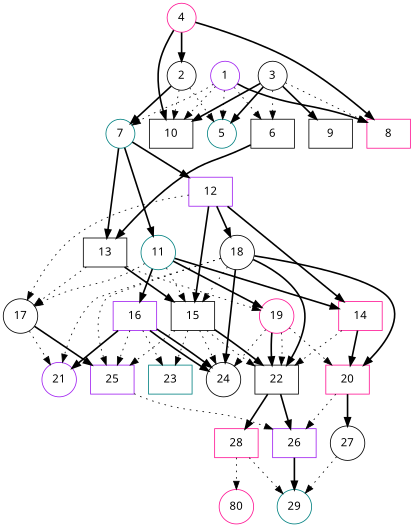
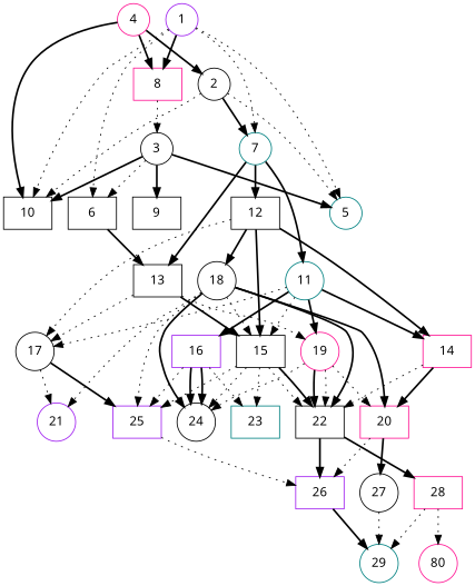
  digraph {
    fontname="Noto Sans"
    node [alpha=0.06 color=black fontname="Noto Sans" shape=circle]
    edge [fontname="Noto Sans" style=bold]
    1 [alpha=0.12 color=purple expect_size=26304512]
    5 [alpha=0.07 color=teal expect_size=27553792]
    6 [alpha=0.14 expect_size=30539776 shape=box]
    7 [alpha=0.05 color=teal expect_size=12811264]
    8 [alpha=0.01 color=deeppink expect_size=39871488 shape=box]
    10 [alpha=0.03 expect_size=48072704 shape=box]
    13 [alpha=0.01 expect_size=18375680 shape=box]
    11 [color=teal expect_size=21968896]
-   12 [alpha=0.03 color=purple expect_size=49229824 shape=box]
+   12 [alpha=0.03 expect_size=49229824 shape=box]
    15 [expect_size=38943744 shape=box]
    17 [alpha=0.04 expect_size=42686464]
    19 [alpha=0.08 color=deeppink expect_size=8697856]
    14 [alpha=0.20 color=deeppink expect_size=25806848 shape=box]
    16 [alpha=0.11 color=purple expect_size=9122816 shape=box]
    18 [alpha=0.07 expect_size=6384640]
    2 [alpha=0.07 expect_size=37733376]
    3 [alpha=0.03 expect_size=9577472]
    9 [alpha=0.01 expect_size=50014208 shape=box]
    4 [color=deeppink expect_size=23019520]
    22 [alpha=0.15 expect_size=33536000 shape=box]
    23 [alpha=0.18 color=teal expect_size=39642112 shape=box]
    24 [alpha=0.09 expect_size=41371648]
    25 [alpha=0.09 color=purple expect_size=40726528 shape=box]
    21 [alpha=0.14 color=purple expect_size=19652608]
    20 [color=deeppink expect_size=12059648 shape=box]
    26 [alpha=0.20 color=purple expect_size=8679424 shape=box]
    27 [alpha=0.14 expect_size=34922496]
    28 [alpha=0.02 color=deeppink expect_size=43601920 shape=box]
    29 [alpha=0.10 color=teal expect_size=13508608]
    n30 [alpha=0.16 color=deeppink expect_size=31940608 label=80]
    1 -> 5 [style=dotted]
    1 -> 6 [style=dotted]
    1 -> 7 [style=dotted]
    1 -> 8
    1 -> 10 [style=dotted]
    6 -> 13
    7 -> 13
    7 -> 11
    7 -> 12
    13 -> 15
    13 -> 17 [style=dotted]
    13 -> 19 [style=dotted]
    11 -> 15 [style=dotted]
    11 -> 17 [style=dotted]
    11 -> 19
    11 -> 14
    11 -> 16
    12 -> 15
    12 -> 17 [style=dotted]
    12 -> 14
    12 -> 18
    15 -> 22 [style=dotted]
    15 -> 22
    15 -> 23 [style=dotted]
    15 -> 24 [style=dotted]
    15 -> 25 [style=dotted]
    17 -> 25
    17 -> 21 [style=dotted]
    19 -> 22
    19 -> 22 [style=dotted]
    19 -> 24 [style=dotted]
    19 -> 20 [style=dotted]
    14 -> 22 [style=dotted]
    14 -> 20
    16 -> 23 [style=dotted]
    16 -> 24
    16 -> 24
    16 -> 25 [style=dotted]
-   16 -> 21
    18 -> 15 [style=dotted]
    18 -> 22
    18 -> 24
    18 -> 25 [style=dotted]
    18 -> 21 [style=dotted]
    18 -> 20
    2 -> 5 [style=dotted]
    2 -> 7
    2 -> 10 [style=dotted]
    3 -> 5
    3 -> 6 [style=dotted]
-   3 -> 8 [style=dotted]
+   8 -> 3 [style=dotted]
    3 -> 10
    3 -> 9
    4 -> 8
    4 -> 10
    4 -> 2
    22 -> 26
    22 -> 28
    25 -> 26 [style=dotted]
    20 -> 26 [style=dotted]
    20 -> 27
    26 -> 29
    27 -> 29 [style=dotted]
    28 -> 29 [style=dotted]
    28 -> n30 [style=dotted]
  }
